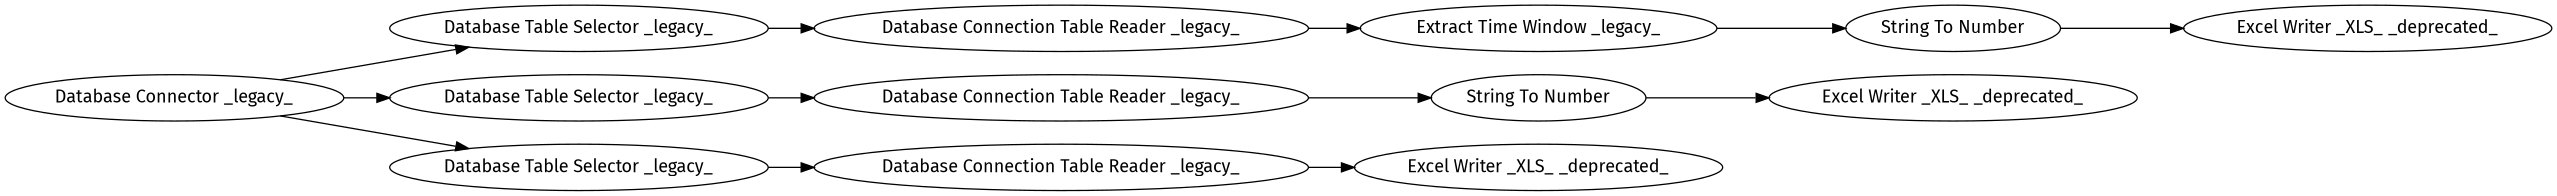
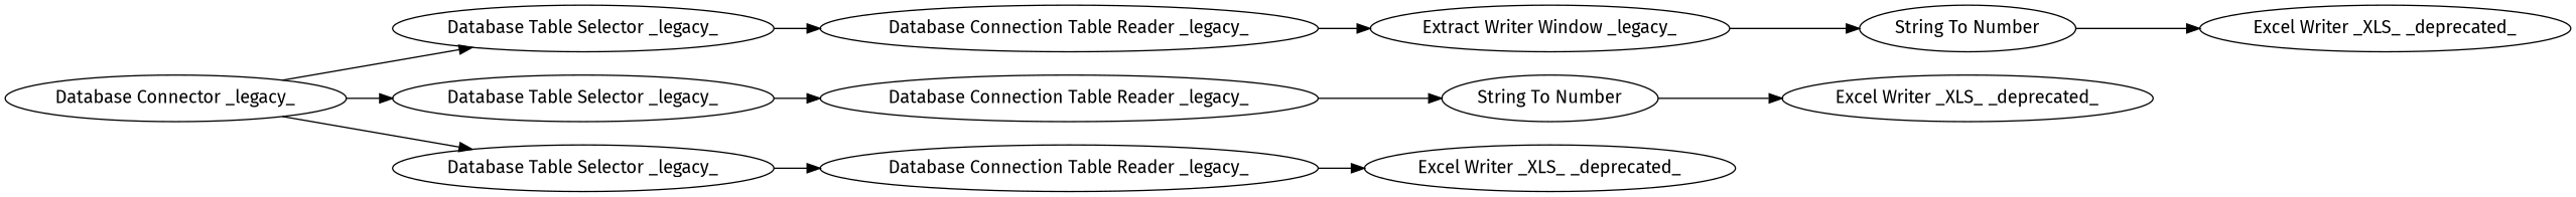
  digraph {
    rankdir=LR
    fontname="Fira Sans"
    node [fontname="Fira Sans"]
    edge [fontname="Fira Sans"]
    n1 [label="Database Table Selector _legacy_"]
    n2 [label="Database Connection Table Reader _legacy_"]
-   n3 [label="Extract Time Window _legacy_"]
+   n3 [label="Extract Writer Window _legacy_"]
    n4 [label="Database Connector _legacy_"]
    n5 [label="Database Table Selector _legacy_"]
    n6 [label="Database Table Selector _legacy_"]
    n7 [label="String To Number"]
    n8 [label="Database Connection Table Reader _legacy_"]
    n9 [label="String To Number"]
    n10 [label="Excel Writer _XLS_ _deprecated_"]
    n11 [label="Excel Writer _XLS_ _deprecated_"]
    n12 [label="Database Connection Table Reader _legacy_"]
    n13 [label="Excel Writer _XLS_ _deprecated_"]
    n1 -> n2
    n2 -> n3
    n3 -> n7
    n4 -> n1
    n4 -> n5
    n4 -> n6
    n5 -> n8
    n6 -> n12
    n7 -> n10
    n8 -> n9
    n9 -> n11
    n12 -> n13
  }
